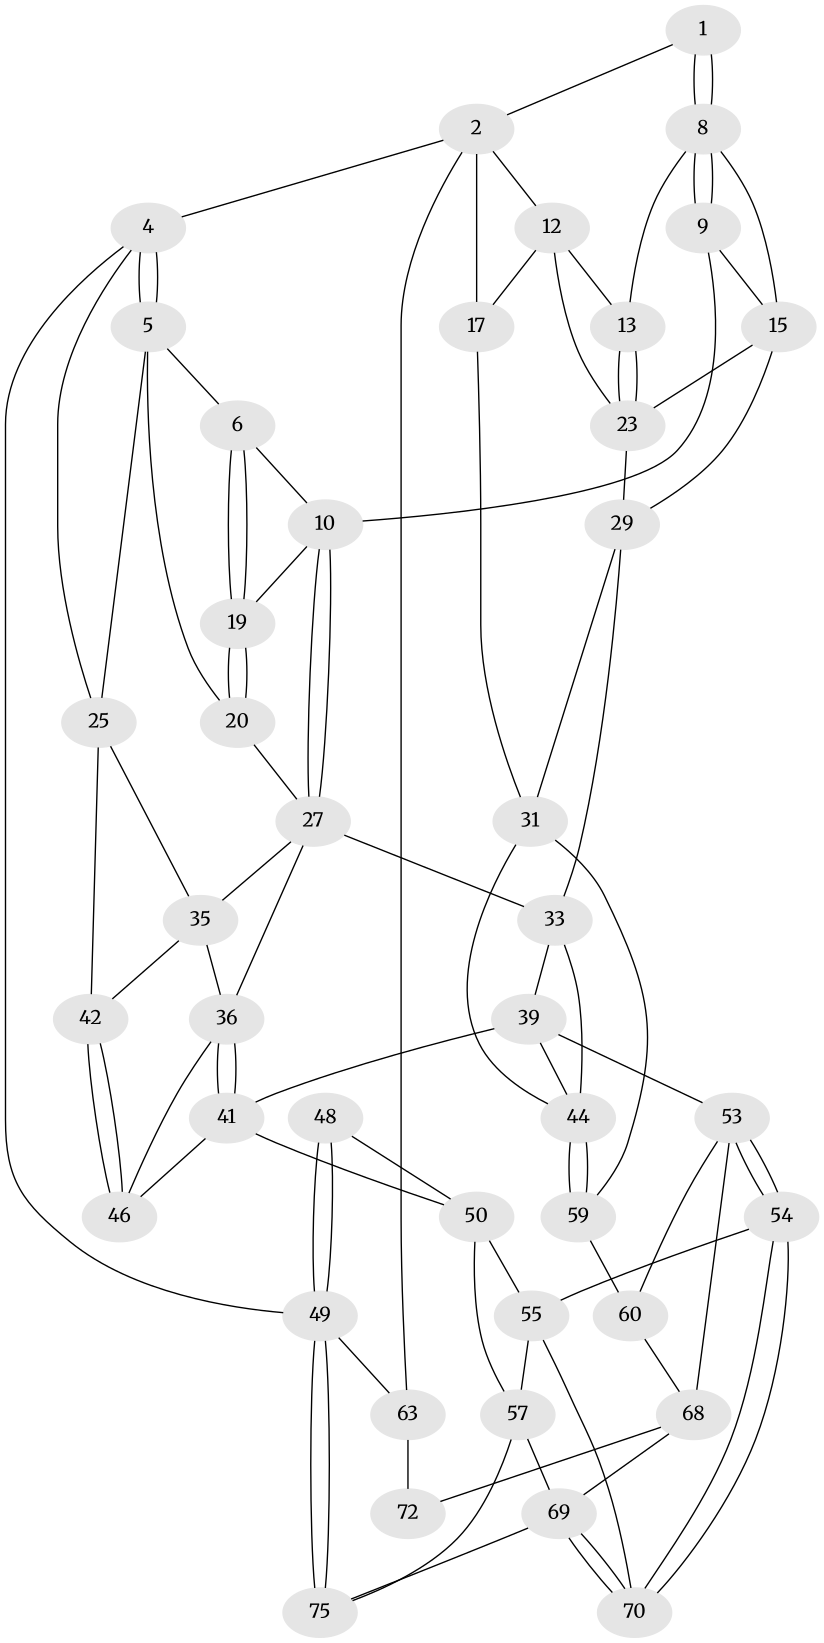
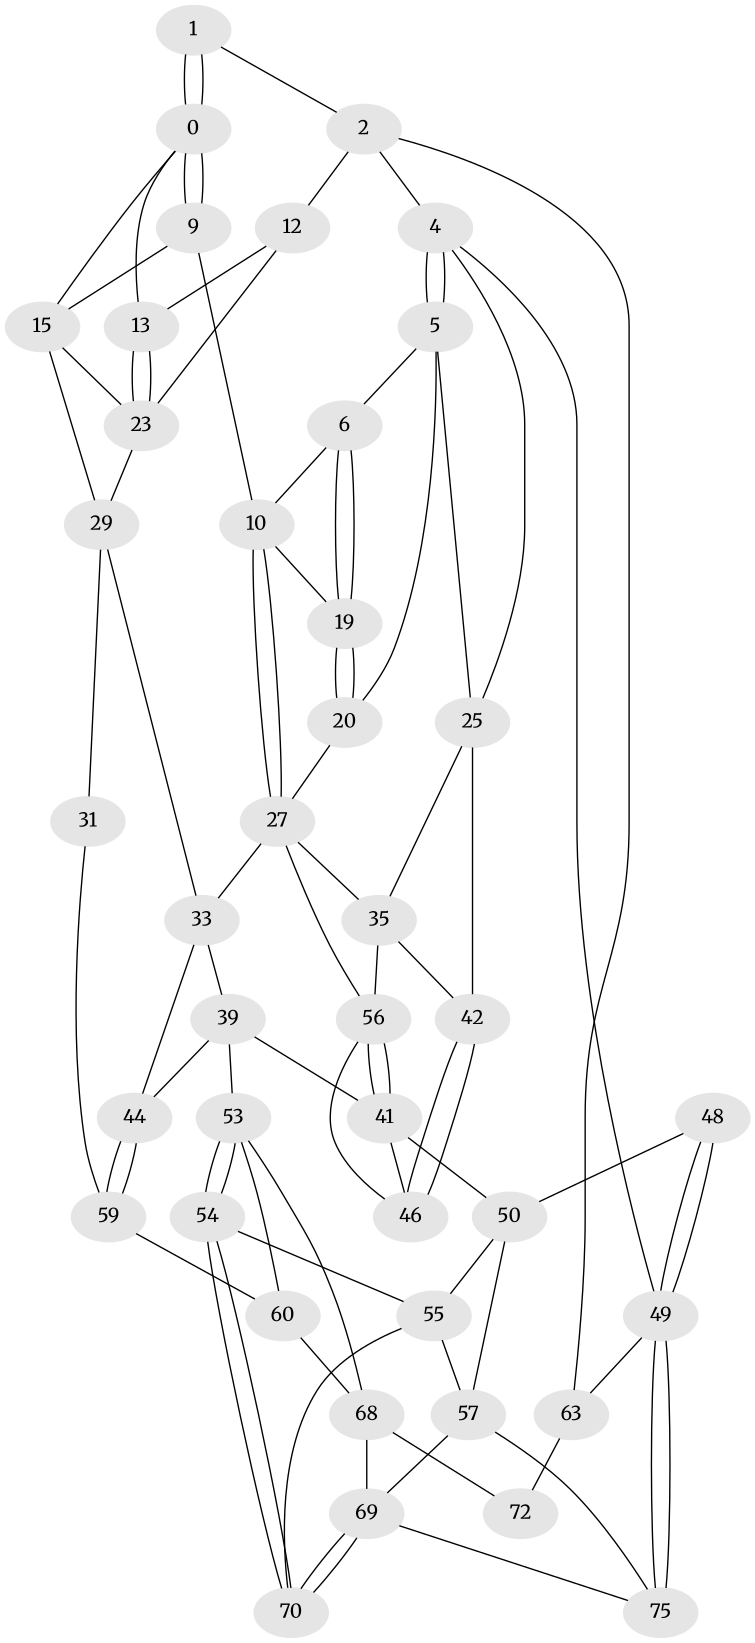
  graph {
    fontname=Merriweather
    node [color=gray90 fontname=Merriweather style=filled]
    edge [fontname=Merriweather]
    2 [super="+3"]
    1
-   8 [super="+14"]
+   8 [super="+14" label=0]
    4
    12 [super="+18"]
-   17
    63 [super="+64"]
    9
    13
    15 [super="+16"]
    5 [super="+22"]
    25 [super="+26"]
    49 [super="+50"]
    23 [super="+24"]
    31 [super="+32"]
    72 [super="+73"]
    6 [super="+7"]
    20 [super="+21"]
    35 [super="+38"]
    42 [super="+43"]
    75 [super="+76"]
    10 [super="+11"]
    19
    27 [super="+28"]
    29 [super="+30"]
    33 [super="+34"]
-   36 [super="+37"]
+   36 [super="+37" label=56]
    44 [super="+45"]
    59 [super="+62"]
    46
    39 [super="+40"]
    41 [super="+47"]
    60 [super="+67"]
    53 [super="+61"]
    n35 [label=50 super="+52"]
    54
    68 [super="+71"]
    55 [super="+56"]
    57 [super="+58"]
    48
    70
    69 [super="+74"]
    2 -- 4
    2 -- 12
-   2 -- 17
    2 -- 63
    1 -- 2
    1 -- 8
    1 -- 8
    8 -- 9
    8 -- 9
    8 -- 13
    8 -- 15
    4 -- 5
    4 -- 5
    4 -- 25
    4 -- 49
-   12 -- 17
    12 -- 13
    12 -- 23
-   17 -- 31
    63 -- 72 [weight=2]
    9 -- 15
    9 -- 10
    13 -- 23
    13 -- 23
    15 -- 23
    15 -- 29
    5 -- 25
    5 -- 6
    5 -- 20
    25 -- 35
    25 -- 42
    49 -- 63
    49 -- 75 [weight=2]
    49 -- 75
    23 -- 29
-   31 -- 44
    31 -- 59
    6 -- 10
    6 -- 19
    6 -- 19
    20 -- 27
    35 -- 42
    35 -- 36
    42 -- 46
    42 -- 46
    10 -- 19
    10 -- 27
    10 -- 27
    19 -- 20
    19 -- 20
    27 -- 35
    27 -- 33
    27 -- 36
    29 -- 31
    29 -- 33
    33 -- 44
    33 -- 39
    36 -- 46
    36 -- 41
    36 -- 41
    44 -- 59
    44 -- 59
    59 -- 60
    39 -- 44
    39 -- 41
    39 -- 53
    41 -- 46
    41 -- n35
    60 -- 68
    53 -- 60
    53 -- 54
    53 -- 54
    53 -- 68
    n35 -- 55
    n35 -- 57
    54 -- 55
    54 -- 70
    54 -- 70
    68 -- 72
    68 -- 69
    55 -- 57
    55 -- 70
    57 -- 75
    57 -- 69
    48 -- 49
    48 -- 49
    48 -- n35
    69 -- 75
    69 -- 70
    69 -- 70
  }
